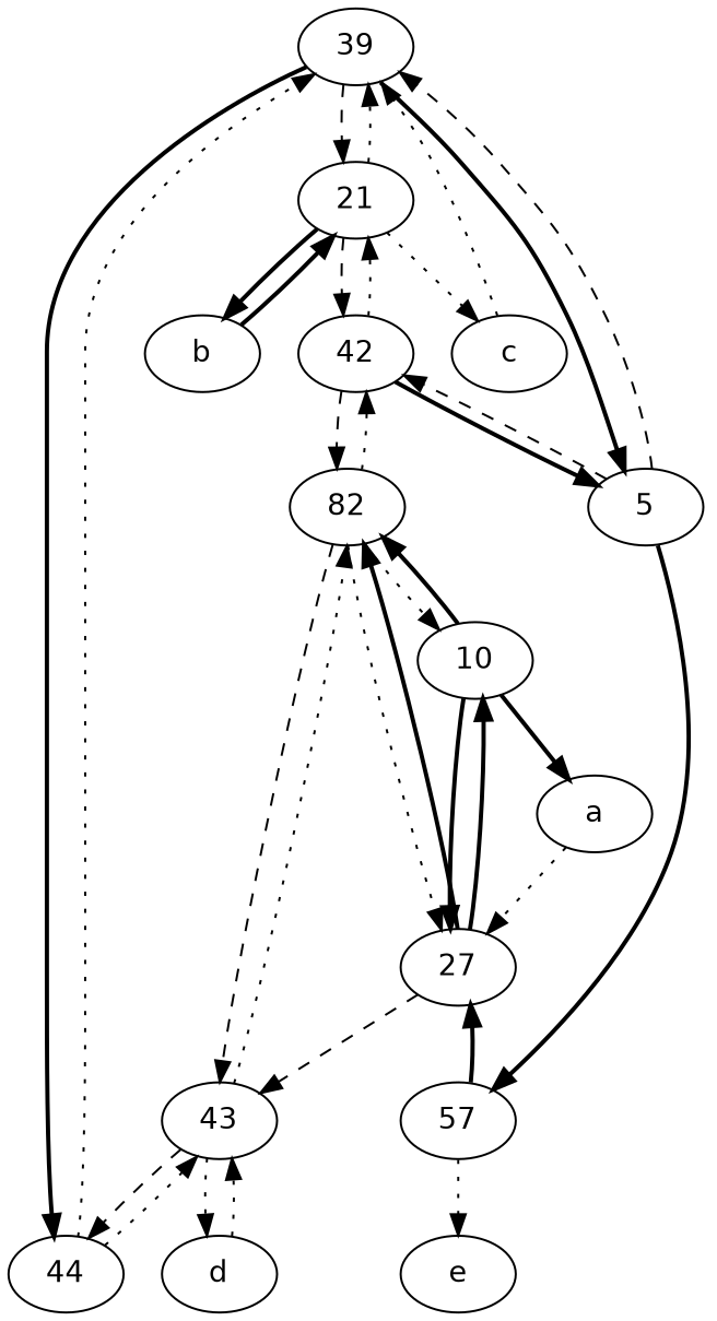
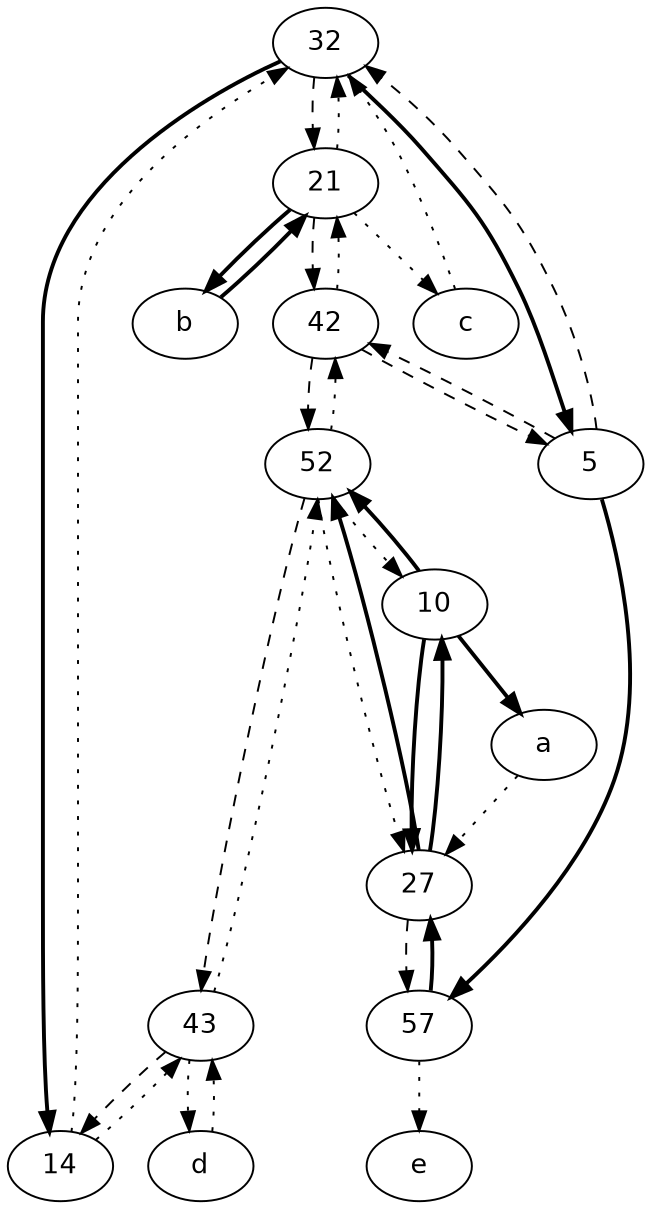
  digraph {
    fontname="DejaVu Sans"
    node [fontname="DejaVu Sans"]
    edge [fontname="DejaVu Sans" style=dotted]
-   32 [label=39]
+   32
    21
    5
-   14 [label=44]
+   14
    c
    42
    b
    57
    43
-   52 [label=82]
+   52
    27
    10
    a
    d
    e
    32 -> 21 [style=dashed]
    32 -> 5 [style=bold]
    32 -> 14 [style=bold]
    21 -> 32
    21 -> c
    21 -> 42 [style=dashed]
    21 -> b [style=bold]
    5 -> 32 [style=dashed]
    5 -> 42 [style=dashed]
    5 -> 57 [style=bold]
    14 -> 32
    14 -> 43
    c -> 32
    42 -> 21
-   42 -> 5 [style=bold]
+   42 -> 5 [style=dashed]
    42 -> 52 [style=dashed]
    b -> 21 [style=bold]
    57 -> 27 [style=bold]
    57 -> e
    43 -> 14 [style=dashed]
    43 -> 52
    43 -> d
    52 -> 42
    52 -> 43 [style=dashed]
    52 -> 27
    52 -> 10
-   27 -> 43 [style=dashed]
+   27 -> 57 [style=dashed]
    27 -> 52 [style=bold]
    27 -> 10 [style=bold]
    10 -> 52 [style=bold]
    10 -> 27 [style=bold]
    10 -> a [style=bold]
    a -> 27
    d -> 43
  }
